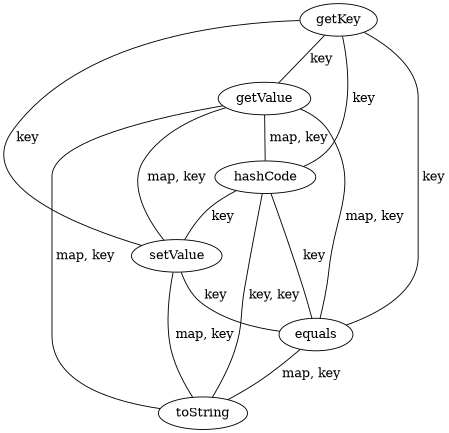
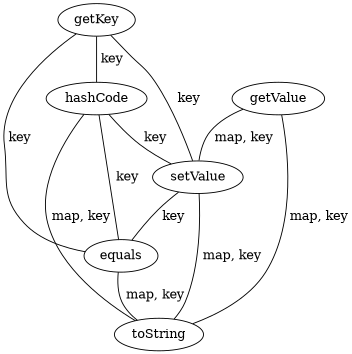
  digraph {
    edge [dir=none]
    getKey
    getValue
    hashCode
    setValue
    equals
    toString
-   getKey -> getValue [label=" key"]
    getKey -> hashCode [label=" key"]
    getKey -> setValue [label=" key"]
    getKey -> equals [label=" key"]
-   getValue -> hashCode [label=" map, key"]
    getValue -> setValue [label=" map, key"]
-   getValue -> equals [label=" map, key"]
    getValue -> toString [label=" map, key"]
    hashCode -> setValue [label=" key"]
    hashCode -> equals [label=" key"]
-   hashCode -> toString [label=" key, key"]
+   hashCode -> toString [label=" map, key"]
    setValue -> equals [label=" key"]
    setValue -> toString [label=" map, key"]
    equals -> toString [label=" map, key"]
  }
